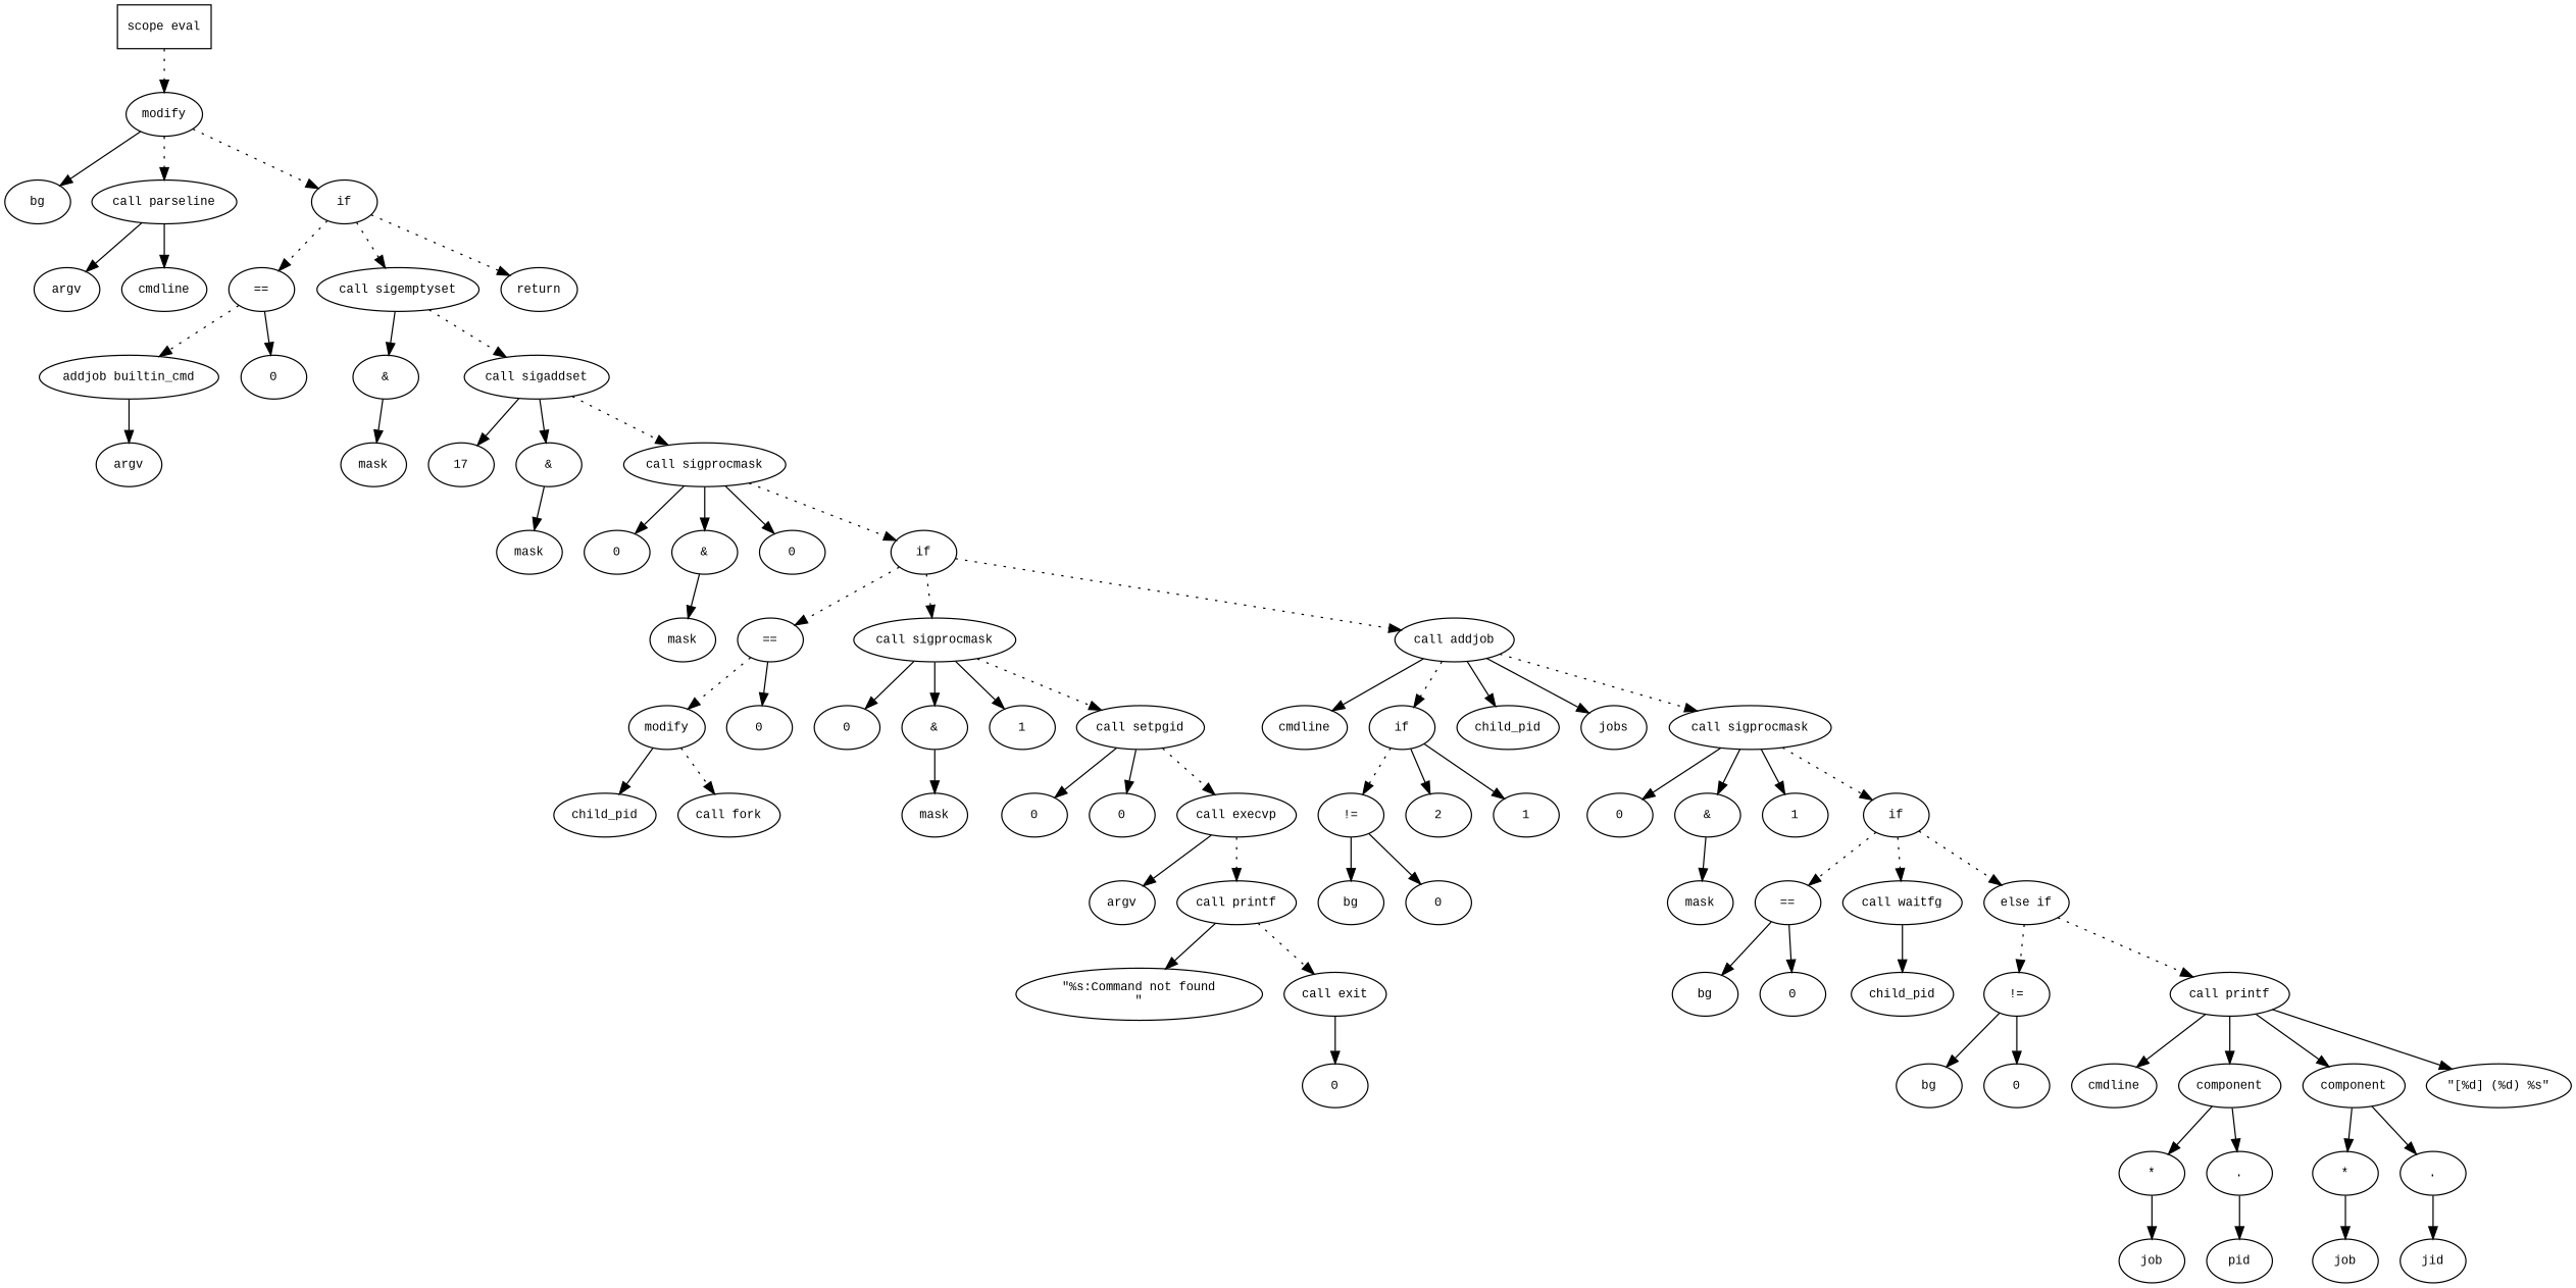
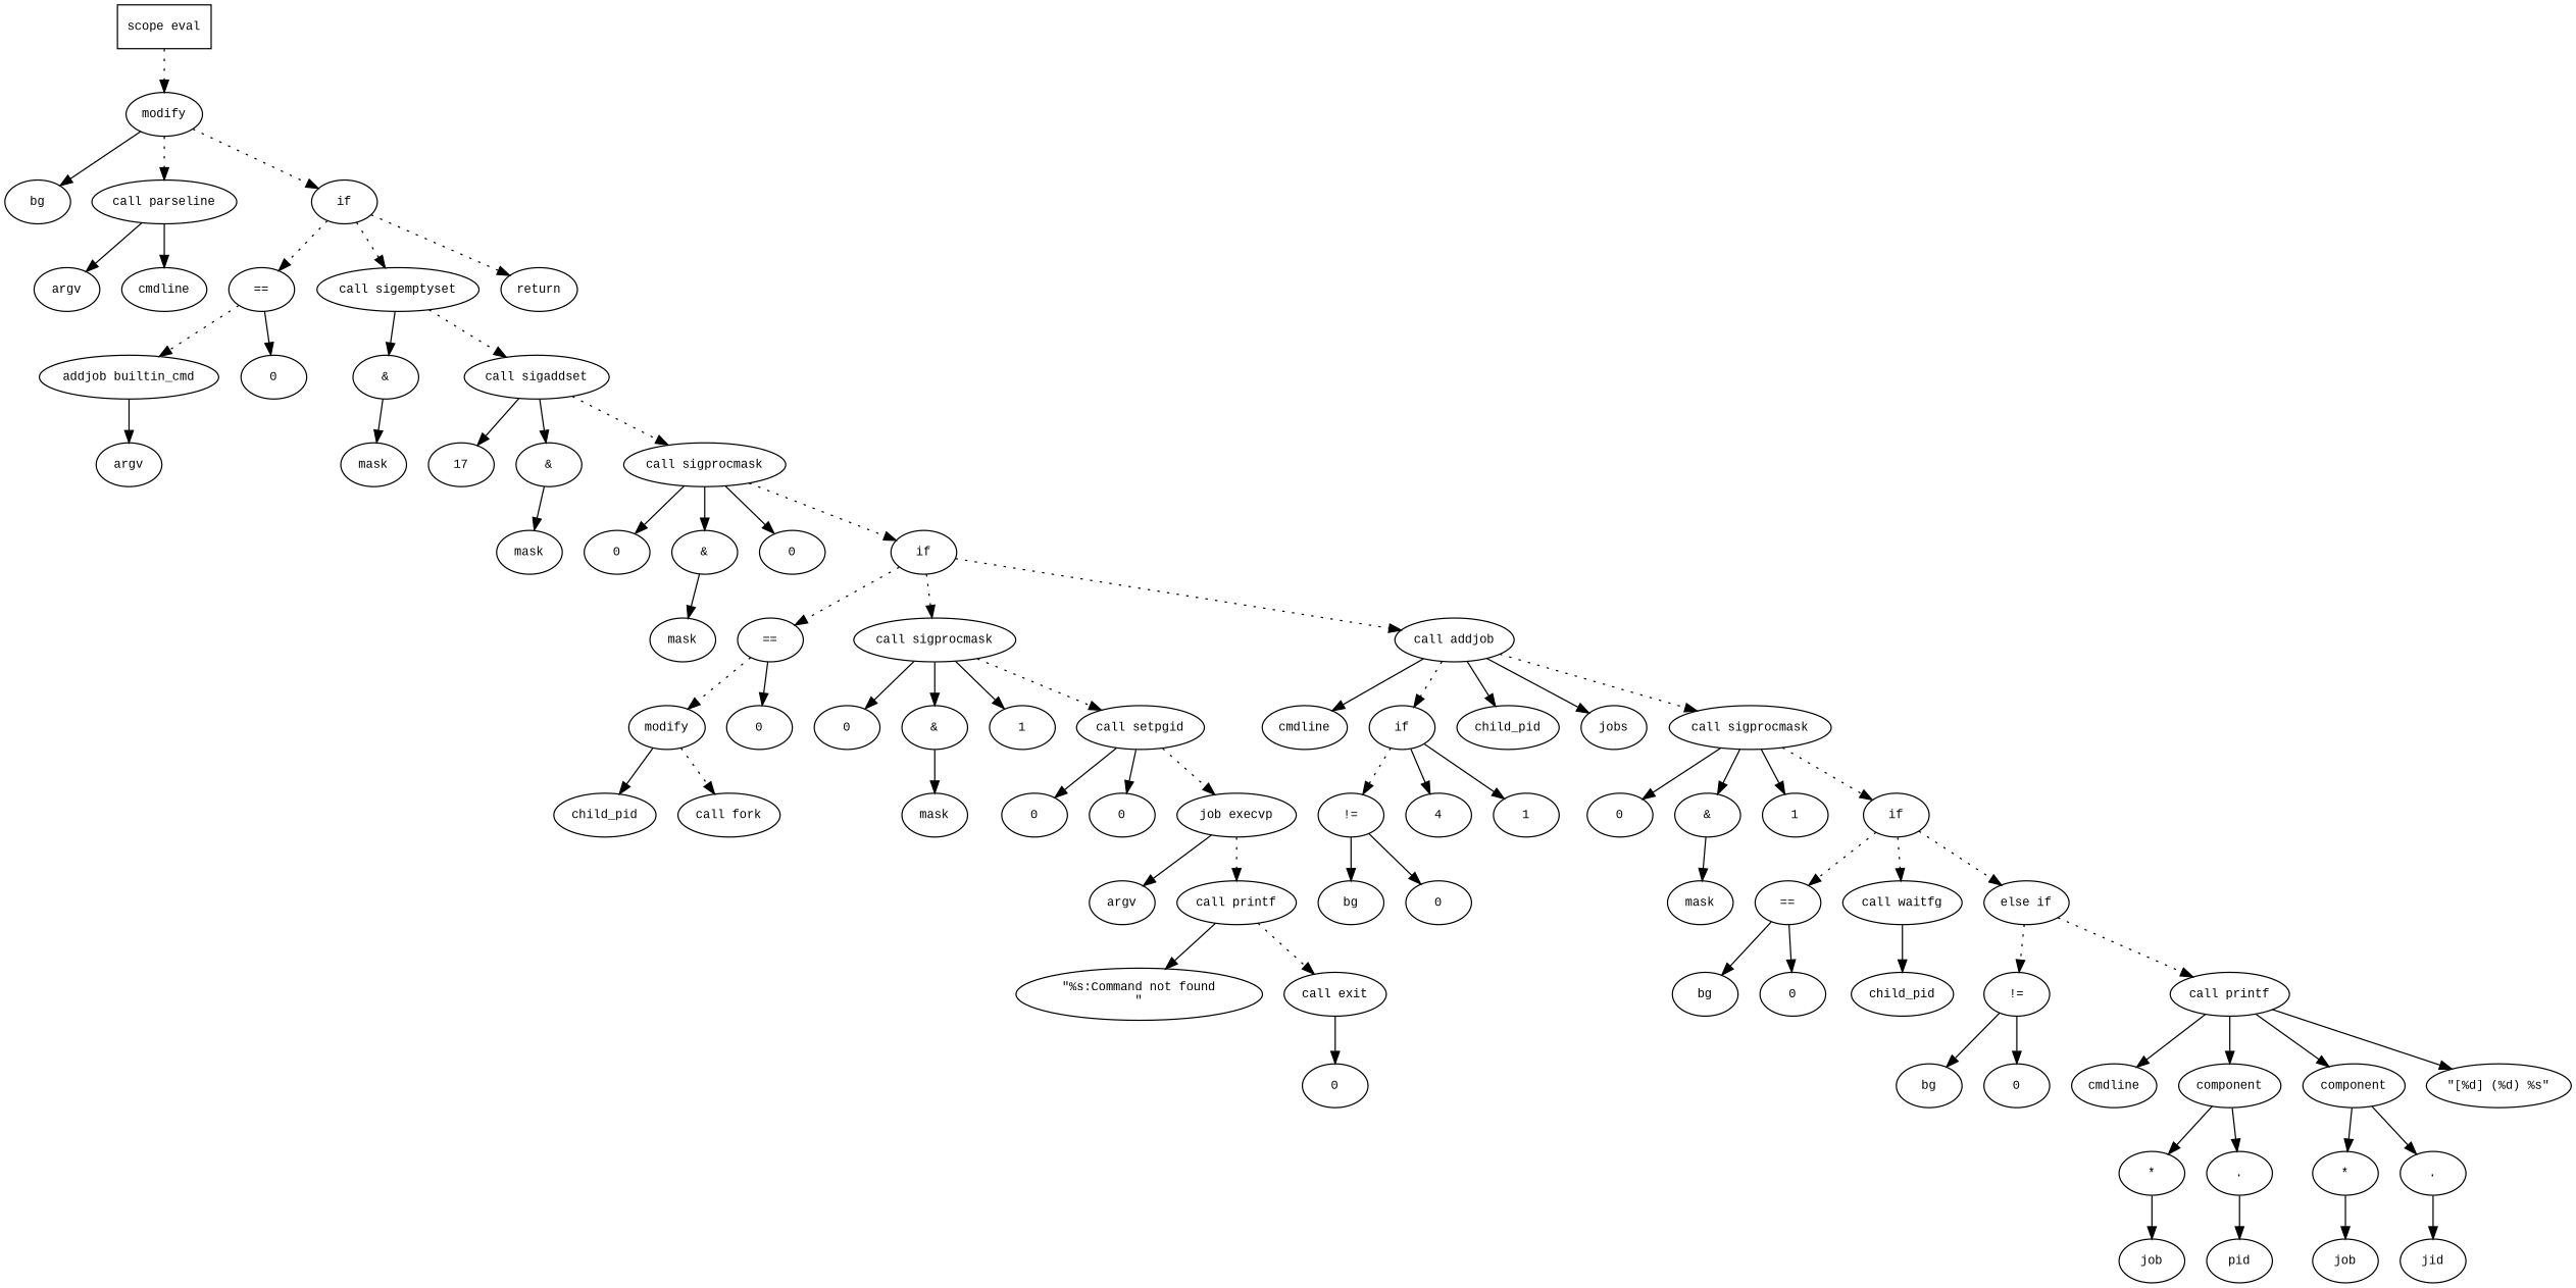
  digraph {
    fontname="Times New Roman"
    fontsize=10
    node [fontname="Courier New" fontsize=10 shape=ellipse]
    edge [fontname="Times New Roman" fontsize=10]
    n1 [label="scope eval" shape=box]
    n2 [label=modify]
    n3 [label=bg]
    n4 [label="call parseline"]
    n5 [label=if]
    n6 [label=argv]
    n7 [label=cmdline]
    n8 [label="=="]
    n9 [label="call sigemptyset"]
    n10 [label=return]
    n11 [label="addjob builtin_cmd"]
    n12 [label=0]
    n13 [label="&"]
    n14 [label="call sigaddset"]
    n15 [label=argv]
    n16 [label=mask]
    n17 [label=17]
    n18 [label="&"]
    n19 [label="call sigprocmask"]
    n20 [label=mask]
    n21 [label=0]
    n22 [label="&"]
    n23 [label=0]
    n24 [label=if]
    n25 [label=mask]
    n26 [label="=="]
    n27 [label="call sigprocmask"]
    n28 [label="call addjob"]
    n29 [label=modify]
    n30 [label=0]
    n31 [label=0]
    n32 [label="&"]
    n33 [label=1]
    n34 [label="call setpgid"]
    n35 [label=cmdline]
    n36 [label=if]
    n37 [label=child_pid]
    n38 [label=jobs]
    n39 [label="call sigprocmask"]
    n40 [label=child_pid]
    n41 [label="call fork"]
    n42 [label=mask]
    n43 [label=0]
    n44 [label=0]
-   n45 [label="call execvp"]
+   n45 [label="job execvp"]
    n46 [label=argv]
    n47 [label="call printf"]
    n48 [label="\"%s:Command not found\n\""]
    n49 [label="call exit"]
    n50 [label=0]
    n51 [label="!="]
-   n52 [label=2]
+   n52 [label=4]
    n53 [label=1]
    n54 [label=0]
    n55 [label="&"]
    n56 [label=1]
    n57 [label=if]
    n58 [label=bg]
    n59 [label=0]
    n60 [label=mask]
    n61 [label="=="]
    n62 [label="call waitfg"]
    n63 [label="else if"]
    n64 [label=bg]
    n65 [label=0]
    n66 [label=child_pid]
    n67 [label="!="]
    n68 [label="call printf"]
    n69 [label=bg]
    n70 [label=0]
    n71 [label=cmdline]
    n72 [label=component]
    n73 [label=component]
    n74 [label="\"[%d] (%d) %s\""]
    n75 [label="*"]
    n76 [label="."]
    n77 [label="*"]
    n78 [label="."]
    n79 [label=job]
    n80 [label=pid]
    n81 [label=job]
    n82 [label=jid]
    n1 -> n2 [style=dotted]
    n2 -> n3
    n2 -> n4 [style=dotted]
    n2 -> n5 [style=dotted]
    n4 -> n6
    n4 -> n7
    n5 -> n8 [style=dotted]
    n5 -> n9 [style=dotted]
    n5 -> n10 [style=dotted]
    n8 -> n11 [style=dotted]
    n8 -> n12
    n9 -> n13
    n9 -> n14 [style=dotted]
    n11 -> n15
    n13 -> n16
    n14 -> n17
    n14 -> n18
    n14 -> n19 [style=dotted]
    n18 -> n20
    n19 -> n21
    n19 -> n22
    n19 -> n23
    n19 -> n24 [style=dotted]
    n22 -> n25
    n24 -> n26 [style=dotted]
    n24 -> n27 [style=dotted]
    n24 -> n28 [style=dotted]
    n26 -> n29 [style=dotted]
    n26 -> n30
    n27 -> n31
    n27 -> n32
    n27 -> n33
    n27 -> n34 [style=dotted]
    n28 -> n35
    n28 -> n36 [style=dotted]
    n28 -> n37
    n28 -> n38
    n28 -> n39 [style=dotted]
    n29 -> n40
    n29 -> n41 [style=dotted]
    n32 -> n42
    n34 -> n43
    n34 -> n44
    n34 -> n45 [style=dotted]
    n36 -> n51 [style=dotted]
    n36 -> n52
    n36 -> n53
    n39 -> n54
    n39 -> n55
    n39 -> n56
    n39 -> n57 [style=dotted]
    n45 -> n46
    n45 -> n47 [style=dotted]
    n47 -> n48
    n47 -> n49 [style=dotted]
    n49 -> n50
    n51 -> n58
    n51 -> n59
    n55 -> n60
    n57 -> n61 [style=dotted]
    n57 -> n62 [style=dotted]
    n57 -> n63 [style=dotted]
    n61 -> n64
    n61 -> n65
    n62 -> n66
    n63 -> n67 [style=dotted]
    n63 -> n68 [style=dotted]
    n67 -> n69
    n67 -> n70
    n68 -> n71
    n68 -> n72
    n68 -> n73
    n68 -> n74
    n72 -> n75
    n72 -> n76
    n73 -> n77
    n73 -> n78
    n75 -> n79
    n76 -> n80
    n77 -> n81
    n78 -> n82
  }
